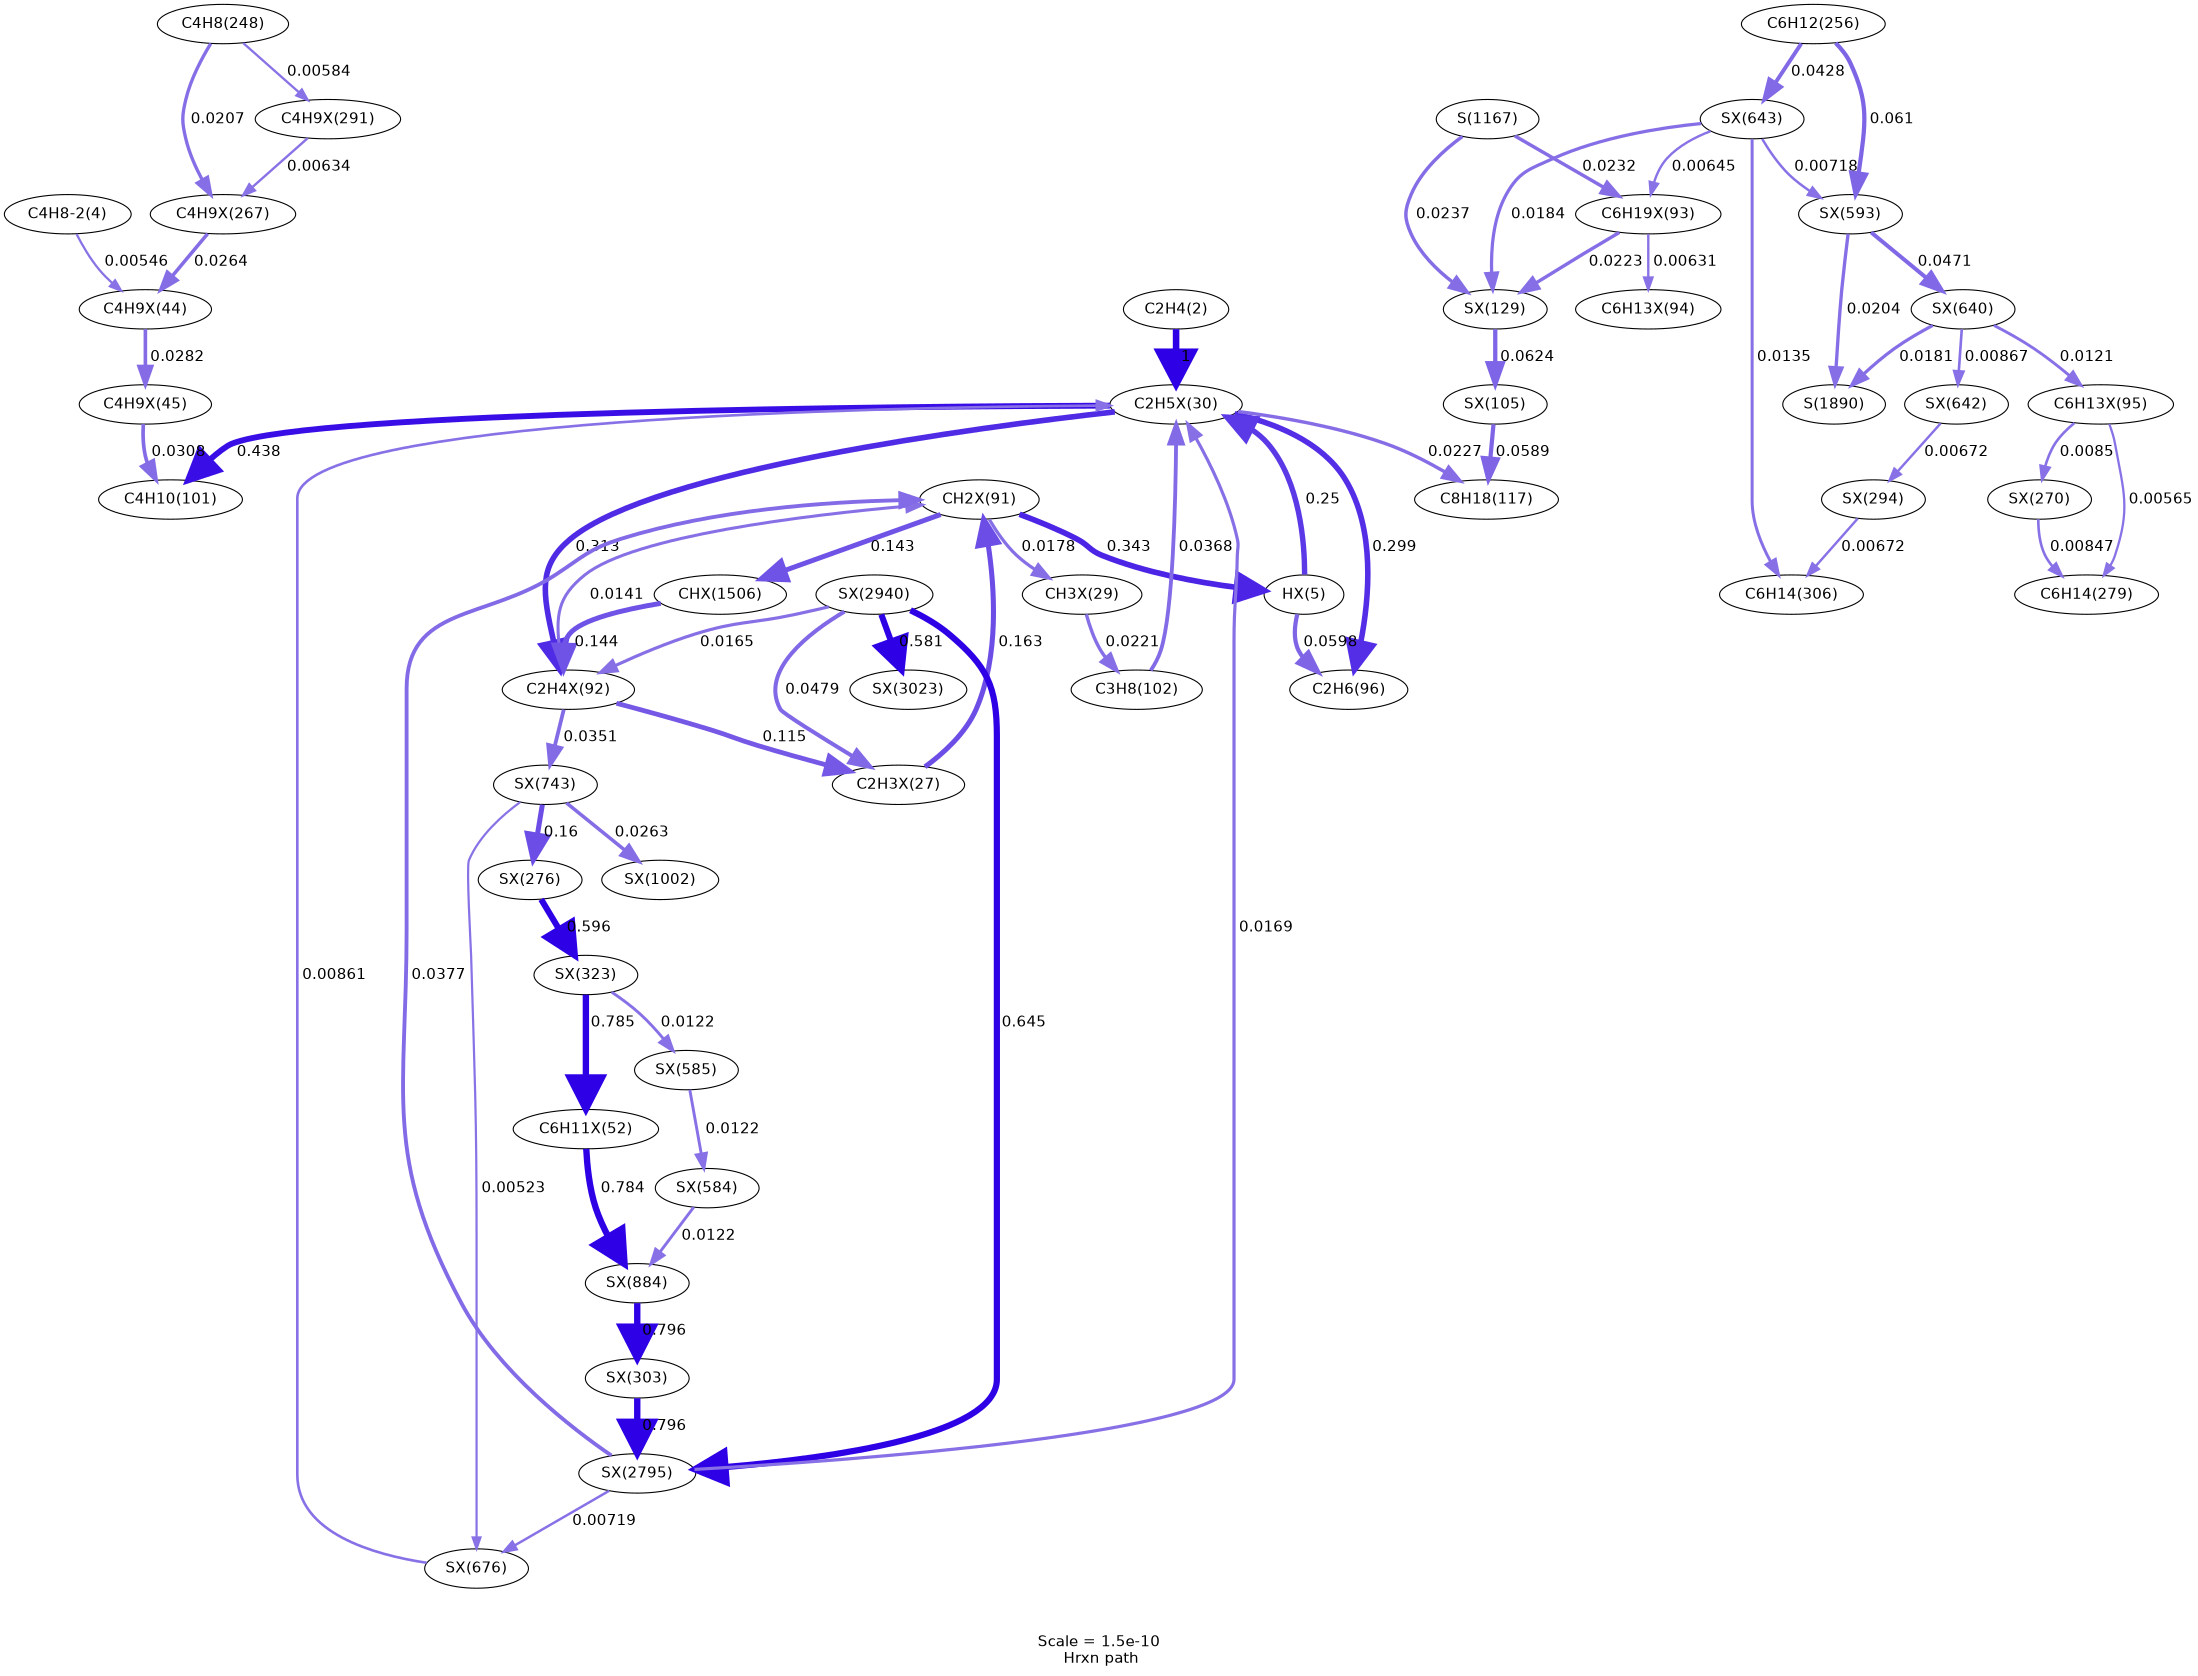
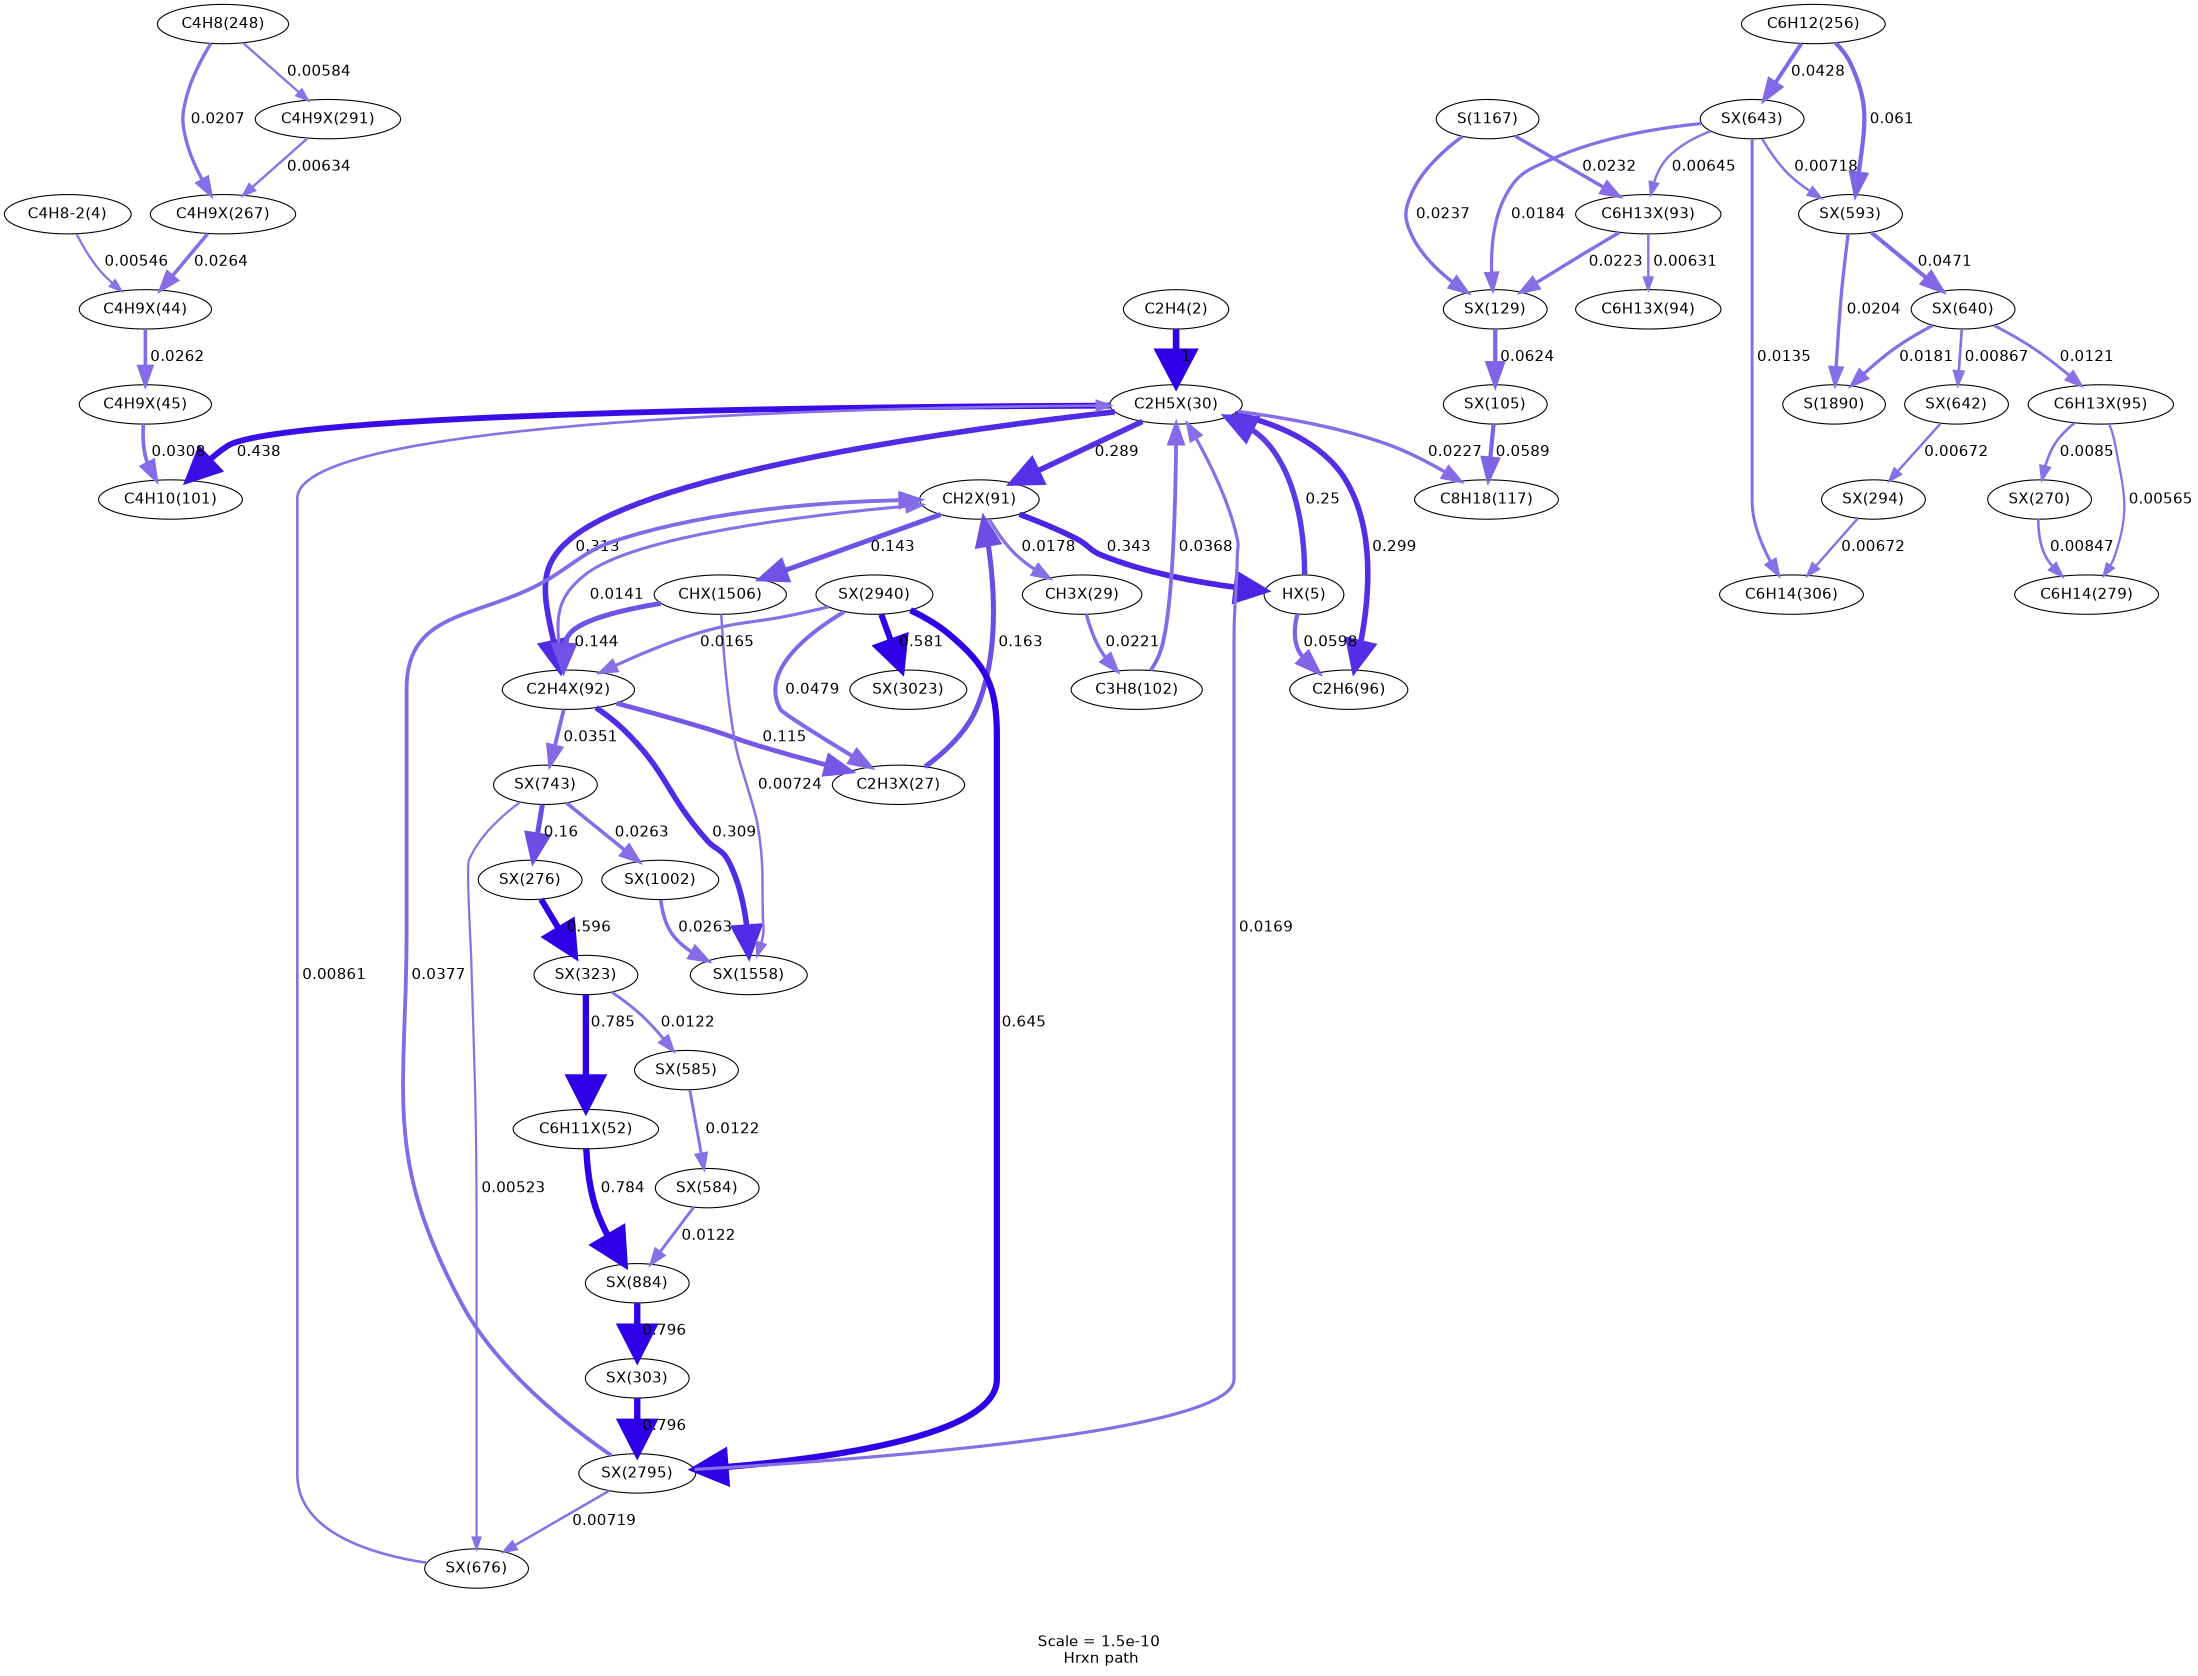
  digraph {
    fontname=Helvetica
    label="Scale = 1.5e-10\l Hrxn path"
    node [fontname=Helvetica]
    edge [arrowsize=2.91 color="0.7, 0.507, 0.9" fontname=Helvetica style="setlinewidth(2.67)"]
    n1 [label="C2H4(2)"]
    n2 [label="C2H5X(30)"]
    n3 [label="CH2X(91)"]
    n4 [label="C2H6(96)"]
    n5 [label="C2H4X(92)"]
    n6 [label="C4H10(101)"]
    n7 [label="C8H18(117)"]
    n8 [label="HX(5)"]
    n9 [label="CH3X(29)"]
    n10 [label="CHX(1506)"]
    n11 [label="C2H3X(27)"]
    n12 [label="SX(743)"]
+   n13 [label="SX(1558)"]
    n14 [label="C3H8(102)"]
    n15 [label="SX(676)"]
    n16 [label="SX(276)"]
    n17 [label="SX(1002)"]
    n18 [label="SX(2940)"]
    n19 [label="SX(3023)"]
    n20 [label="SX(2795)"]
    n21 [label="SX(323)"]
    n22 [label="C4H9X(45)"]
    n23 [label="C4H9X(44)"]
    n24 [label="C4H8-2(4)"]
    n25 [label="C4H9X(267)"]
    n26 [label="C4H8(248)"]
    n27 [label="C4H9X(291)"]
    n28 [label="C6H13X(95)"]
    n29 [label="C6H14(279)"]
    n30 [label="SX(270)"]
    n31 [label="SX(643)"]
    n32 [label="C6H14(306)"]
    n33 [label="SX(129)"]
-   n34 [label="C6H19X(93)"]
+   n34 [label="C6H13X(93)"]
    n35 [label="SX(593)"]
    n36 [label="SX(105)"]
    n37 [label="C6H13X(94)"]
    n38 [label="SX(640)"]
    n39 [label="S(1890)"]
    n40 [label="SX(294)"]
    n41 [label="C6H11X(52)"]
    n42 [label="SX(585)"]
    n43 [label="SX(884)"]
    n44 [label="SX(584)"]
    n45 [label="SX(303)"]
    n46 [label="S(1167)"]
    n47 [label="C6H12(256)"]
    n48 [label="SX(642)"]
    n1 -> n2 [arrowsize=3 color="0.7, 1.5, 0.9" label=" 1" style="setlinewidth(6)"]
+   n2 -> n3 [arrowsize=2.53 color="0.7, 0.789, 0.9" label=" 0.289" style="setlinewidth(5.06)"]
    n2 -> n4 [arrowsize=2.54 color="0.7, 0.799, 0.9" label=" 0.299" style="setlinewidth(5.09)"]
    n2 -> n5 [arrowsize=2.56 color="0.7, 0.813, 0.9" label=" 0.313" style="setlinewidth(5.12)"]
    n2 -> n6 [arrowsize=2.69 color="0.7, 0.938, 0.9" label=" 0.438" style="setlinewidth(5.38)"]
    n2 -> n7 [arrowsize=1.57 color="0.7, 0.523, 0.9" label=" 0.0227" style="setlinewidth(3.14)"]
    n3 -> n8 [arrowsize=2.6 color="0.7, 0.843, 0.9" label=" 0.343" style="setlinewidth(5.19)"]
    n3 -> n9 [arrowsize=1.48 color="0.7, 0.518, 0.9" label=" 0.0178" style="setlinewidth(2.96)"]
    n3 -> n10 [arrowsize=2.26 color="0.7, 0.643, 0.9" label=" 0.143" style="setlinewidth(4.53)"]
    n5 -> n3 [arrowsize=1.39 color="0.7, 0.514, 0.9" label=" 0.0141" style="setlinewidth(2.78)"]
    n5 -> n11 [arrowsize=2.18 color="0.7, 0.615, 0.9" label=" 0.115" style="setlinewidth(4.37)"]
    n5 -> n12 [arrowsize=1.74 color="0.7, 0.535, 0.9" label=" 0.0351" style="setlinewidth(3.47)"]
+   n5 -> n13 [arrowsize=2.56 color="0.7, 0.809, 0.9" label=" 0.309" style="setlinewidth(5.11)"]
    n8 -> n2 [arrowsize=2.48 color="0.7, 0.75, 0.9" label=" 0.25" style="setlinewidth(4.95)"]
    n8 -> n4 [arrowsize=1.94 color="0.7, 0.56, 0.9" label=" 0.0598" style="setlinewidth(3.87)"]
    n9 -> n14 [arrowsize=1.56 color="0.7, 0.522, 0.9" label=" 0.0221" style="setlinewidth(3.12)"]
    n10 -> n5 [arrowsize=2.27 color="0.7, 0.644, 0.9" label=" 0.144" style="setlinewidth(4.54)"]
+   n10 -> n13 [arrowsize=1.14 label=" 0.00724" style="setlinewidth(2.28)"]
    n11 -> n3 [arrowsize=2.31 color="0.7, 0.663, 0.9" label=" 0.163" style="setlinewidth(4.63)"]
    n12 -> n15 [arrowsize=1.02 color="0.7, 0.505, 0.9" label=" 0.00523" style="setlinewidth(2.03)"]
    n12 -> n16 [arrowsize=2.31 color="0.7, 0.66, 0.9" label=" 0.16" style="setlinewidth(4.61)"]
    n12 -> n17 [arrowsize=1.63 color="0.7, 0.526, 0.9" label=" 0.0263" style="setlinewidth(3.25)"]
    n14 -> n2 [arrowsize=1.75 color="0.7, 0.537, 0.9" label=" 0.0368" style="setlinewidth(3.51)"]
    n15 -> n2 [arrowsize=1.21 color="0.7, 0.509, 0.9" label=" 0.00861" style="setlinewidth(2.41)"]
    n16 -> n21 [arrowsize=2.8 color="0.7, 1.1, 0.9" label=" 0.596" style="setlinewidth(5.61)"]
+   n17 -> n13 [arrowsize=1.63 color="0.7, 0.526, 0.9" label=" 0.0263" style="setlinewidth(3.25)"]
    n18 -> n5 [arrowsize=1.45 color="0.7, 0.516, 0.9" label=" 0.0165" style="setlinewidth(2.9)"]
    n18 -> n11 [arrowsize=1.85 color="0.7, 0.548, 0.9" label=" 0.0479" style="setlinewidth(3.71)"]
    n18 -> n19 [arrowsize=2.79 color="0.7, 1.08, 0.9" label=" 0.581" style="setlinewidth(5.59)"]
    n18 -> n20 [arrowsize=2.83 color="0.7, 1.15, 0.9" label=" 0.645" style="setlinewidth(5.67)"]
    n20 -> n2 [arrowsize=1.46 color="0.7, 0.517, 0.9" label=" 0.0169" style="setlinewidth(2.92)"]
    n20 -> n3 [arrowsize=1.76 color="0.7, 0.538, 0.9" label=" 0.0377" style="setlinewidth(3.53)"]
    n20 -> n15 [arrowsize=1.14 label=" 0.00719" style="setlinewidth(2.27)"]
    n21 -> n41 [color="0.7, 1.28, 0.9" label=" 0.785" style="setlinewidth(5.82)"]
    n21 -> n42 [arrowsize=1.34 color="0.7, 0.512, 0.9" label=" 0.0122"]
    n22 -> n6 [arrowsize=1.69 color="0.7, 0.531, 0.9" label=" 0.0308" style="setlinewidth(3.37)"]
-   n23 -> n22 [arrowsize=1.65 color="0.7, 0.528, 0.9" label=" 0.0282" style="setlinewidth(3.3)"]
+   n23 -> n22 [arrowsize=1.65 color="0.7, 0.528, 0.9" label=" 0.0262" style="setlinewidth(3.3)"]
    n24 -> n23 [arrowsize=1.03 color="0.7, 0.505, 0.9" label=" 0.00546" style="setlinewidth(2.07)"]
    n25 -> n23 [arrowsize=1.63 color="0.7, 0.526, 0.9" label=" 0.0264" style="setlinewidth(3.26)"]
    n26 -> n25 [arrowsize=1.54 color="0.7, 0.521, 0.9" label=" 0.0207" style="setlinewidth(3.07)"]
    n26 -> n27 [arrowsize=1.06 color="0.7, 0.506, 0.9" label=" 0.00584" style="setlinewidth(2.12)"]
    n27 -> n25 [arrowsize=1.09 color="0.7, 0.506, 0.9" label=" 0.00634" style="setlinewidth(2.18)"]
    n28 -> n29 [arrowsize=1.05 color="0.7, 0.506, 0.9" label=" 0.00565" style="setlinewidth(2.09)"]
    n28 -> n30 [arrowsize=1.2 color="0.7, 0.508, 0.9" label=" 0.0085" style="setlinewidth(2.4)"]
    n30 -> n29 [arrowsize=1.2 color="0.7, 0.508, 0.9" label=" 0.00847" style="setlinewidth(2.4)"]
    n31 -> n32 [arrowsize=1.37 color="0.7, 0.513, 0.9" label=" 0.0135" style="setlinewidth(2.75)"]
    n31 -> n33 [arrowsize=1.49 color="0.7, 0.518, 0.9" label=" 0.0184" style="setlinewidth(2.98)"]
    n31 -> n34 [arrowsize=1.1 color="0.7, 0.506, 0.9" label=" 0.00645" style="setlinewidth(2.19)"]
    n31 -> n35 [arrowsize=1.14 label=" 0.00718" style="setlinewidth(2.27)"]
    n33 -> n36 [arrowsize=1.95 color="0.7, 0.562, 0.9" label=" 0.0624" style="setlinewidth(3.91)"]
    n34 -> n33 [arrowsize=1.56 color="0.7, 0.522, 0.9" label=" 0.0223" style="setlinewidth(3.13)"]
    n34 -> n37 [arrowsize=1.09 color="0.7, 0.506, 0.9" label=" 0.00631" style="setlinewidth(2.18)"]
    n35 -> n38 [arrowsize=1.85 color="0.7, 0.547, 0.9" label=" 0.0471" style="setlinewidth(3.69)"]
    n35 -> n39 [arrowsize=1.53 color="0.7, 0.52, 0.9" label=" 0.0204" style="setlinewidth(3.06)"]
    n36 -> n7 [arrowsize=1.93 color="0.7, 0.559, 0.9" label=" 0.0589" style="setlinewidth(3.86)"]
    n38 -> n28 [arrowsize=1.34 color="0.7, 0.512, 0.9" label=" 0.0121"]
    n38 -> n39 [arrowsize=1.48 color="0.7, 0.518, 0.9" label=" 0.0181" style="setlinewidth(2.97)"]
    n38 -> n48 [arrowsize=1.21 color="0.7, 0.509, 0.9" label=" 0.00867" style="setlinewidth(2.42)"]
    n40 -> n32 [arrowsize=1.11 label=" 0.00672" style="setlinewidth(2.22)"]
    n41 -> n43 [color="0.7, 1.28, 0.9" label=" 0.784" style="setlinewidth(5.82)"]
    n42 -> n44 [arrowsize=1.34 color="0.7, 0.512, 0.9" label=" 0.0122"]
    n43 -> n45 [color="0.7, 1.3, 0.9" label=" 0.796" style="setlinewidth(5.83)"]
    n44 -> n43 [arrowsize=1.34 color="0.7, 0.512, 0.9" label=" 0.0122"]
    n45 -> n20 [color="0.7, 1.3, 0.9" label=" 0.796" style="setlinewidth(5.83)"]
    n46 -> n33 [arrowsize=1.59 color="0.7, 0.524, 0.9" label=" 0.0237" style="setlinewidth(3.17)"]
    n46 -> n34 [arrowsize=1.58 color="0.7, 0.523, 0.9" label=" 0.0232" style="setlinewidth(3.16)"]
    n47 -> n31 [arrowsize=1.81 color="0.7, 0.543, 0.9" label=" 0.0428" style="setlinewidth(3.62)"]
    n47 -> n35 [arrowsize=1.94 color="0.7, 0.561, 0.9" label=" 0.061" style="setlinewidth(3.89)"]
    n48 -> n40 [arrowsize=1.11 label=" 0.00672" style="setlinewidth(2.22)"]
  }
